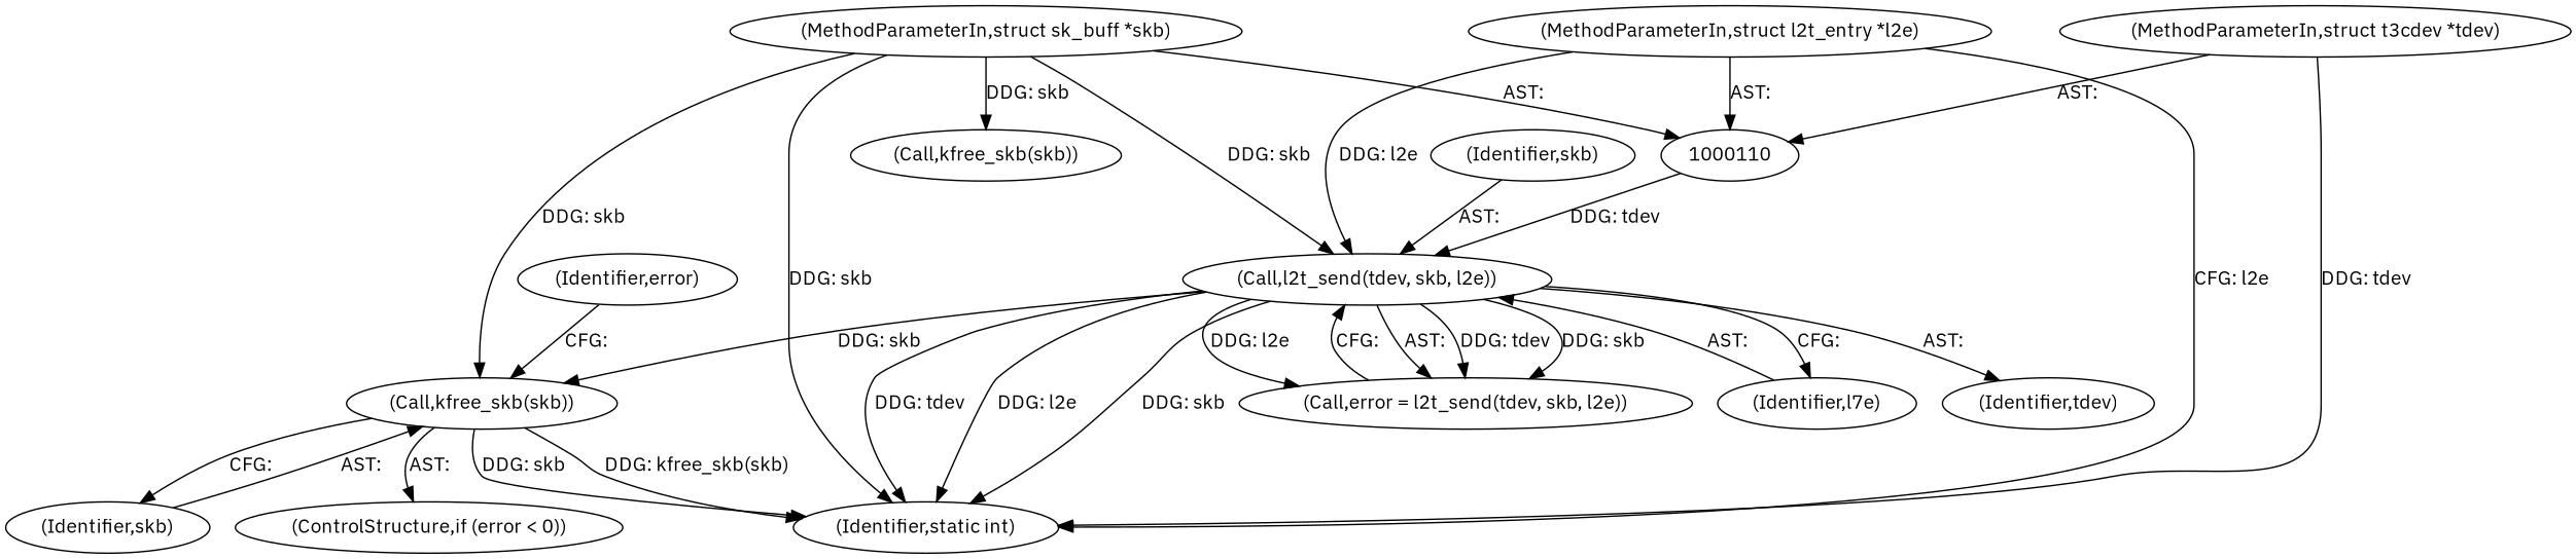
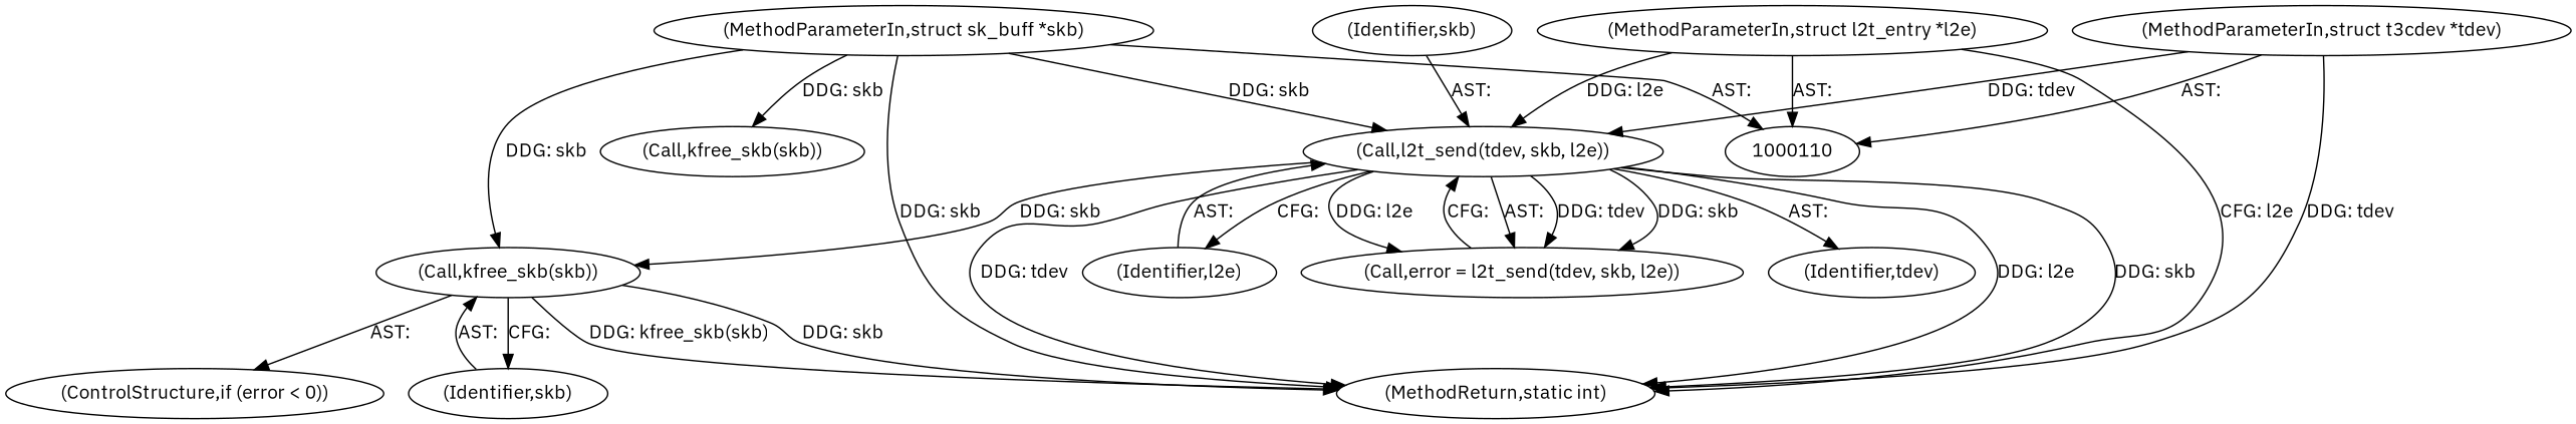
  digraph {
    fontname="IBM Plex Sans"
    node [fontname="IBM Plex Sans"]
    edge [fontname="IBM Plex Sans"]
    n1 [label="(Call,kfree_skb(skb))"]
    n2 [label="(Identifier,skb)"]
    n3 [label="(ControlStructure,if (error < 0))"]
-   n4 [label="(Identifier,static int)"]
+   n4 [label="(MethodReturn,static int)"]
    n5 [label="(Call,l2t_send(tdev, skb, l2e))"]
-   n6 [label="(Identifier,l7e)"]
+   n6 [label="(Identifier,l2e)"]
    n7 [label="(Call,error = l2t_send(tdev, skb, l2e))"]
    n8 [label="(Identifier,tdev)"]
    n9 [label="(MethodParameterIn,struct t3cdev *tdev)"]
    n10 [label=1000110]
    n11 [label="(MethodParameterIn,struct sk_buff *skb)"]
    n12 [label="(Call,kfree_skb(skb))"]
    n13 [label="(MethodParameterIn,struct l2t_entry *l2e)"]
    n14 [label="(Identifier,skb)"]
-   n15 [label="(Identifier,error)"]
    n1 -> n2 [label="CFG: "]
    n1 -> n3 [label="AST: "]
    n1 -> n4 [label="DDG: kfree_skb(skb)"]
    n1 -> n4 [label="DDG: skb"]
    n2 -> n1 [label="AST: "]
    n5 -> n1 [label="DDG: skb"]
    n5 -> n4 [label="DDG: skb"]
    n5 -> n4 [label="DDG: tdev"]
    n5 -> n4 [label="DDG: l2e"]
    n5 -> n6 [label="CFG: "]
    n5 -> n7 [label="AST: "]
    n5 -> n7 [label="DDG: tdev"]
    n5 -> n7 [label="DDG: skb"]
    n5 -> n7 [label="DDG: l2e"]
    n5 -> n8 [label="AST: "]
    n6 -> n5 [label="AST: "]
    n7 -> n5 [label="CFG: "]
    n9 -> n4 [label="DDG: tdev"]
-   n10 -> n5 [label="DDG: tdev"]
+   n9 -> n5 [label="DDG: tdev"]
    n9 -> n10 [label="AST: "]
    n11 -> n1 [label="DDG: skb"]
    n11 -> n4 [label="DDG: skb"]
    n11 -> n5 [label="DDG: skb"]
    n11 -> n10 [label="AST: "]
    n11 -> n12 [label="DDG: skb"]
    n13 -> n4 [label="CFG: l2e"]
    n13 -> n5 [label="DDG: l2e"]
    n13 -> n10 [label="AST: "]
    n14 -> n5 [label="AST: "]
-   n15 -> n1 [label="CFG: "]
  }
